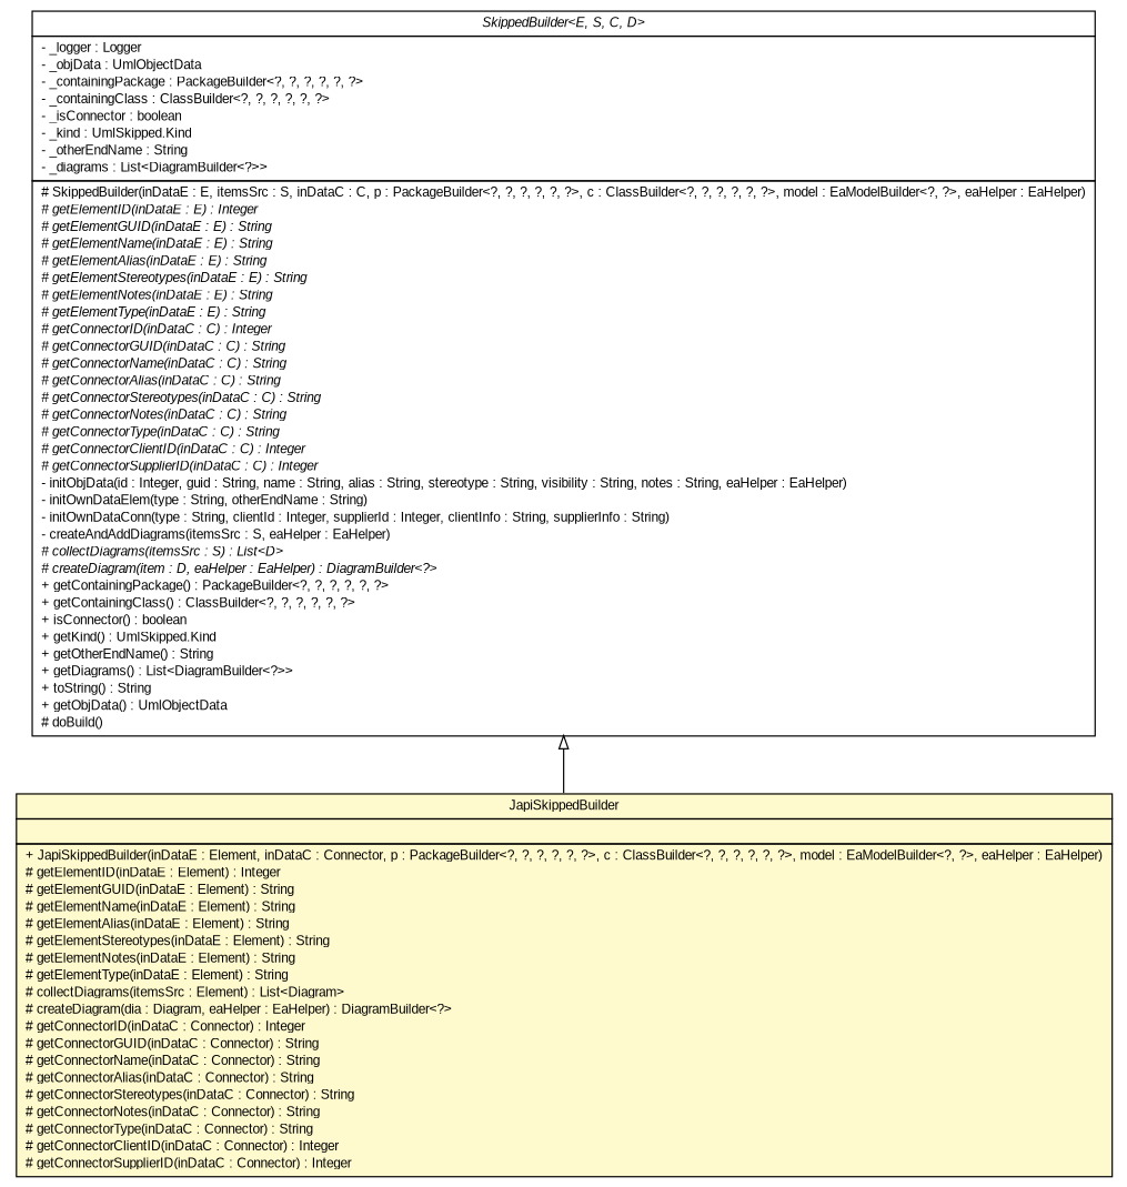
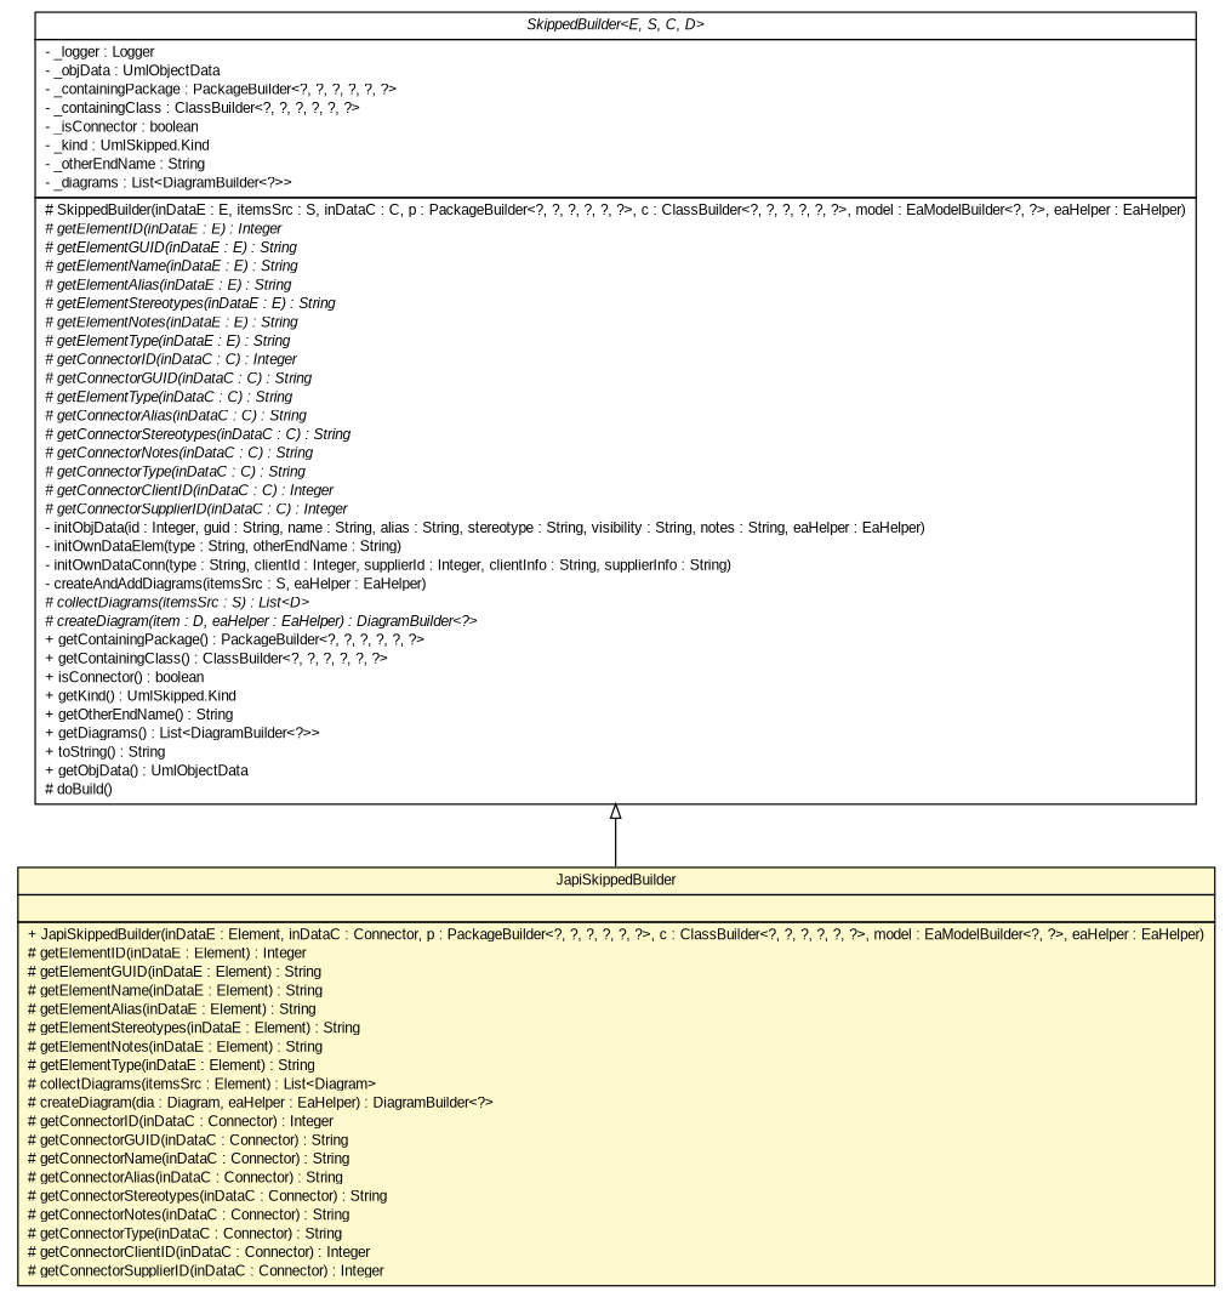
  digraph {
    nodesep=0.25
    ranksep=0.5
    node [fontcolor=black fontname=arial fontsize=10.0 shape=plaintext]
-   n1 [label=<<table title="org.tanjakostic.jcleancim.builder.ea.SkippedBuilder" border="0" cellborder="1" cellspacing="0" cellpadding="2" port="p" href="../SkippedBuilder.html"> 		<tr><td><table border="0" cellspacing="0" cellpadding="1"> <tr><td align="center" balign="center"><font face="Arial Italic"> SkippedBuilder&lt;E, S, C, D&gt; </font></td></tr> 		</table></td></tr> 		<tr><td><table border="0" cellspacing="0" cellpadding="1"> <tr><td align="left" balign="left"> - _logger : Logger </td></tr> <tr><td align="left" balign="left"> - _objData : UmlObjectData </td></tr> <tr><td align="left" balign="left"> - _containingPackage : PackageBuilder&lt;?, ?, ?, ?, ?, ?&gt; </td></tr> <tr><td align="left" balign="left"> - _containingClass : ClassBuilder&lt;?, ?, ?, ?, ?, ?&gt; </td></tr> <tr><td align="left" balign="left"> - _isConnector : boolean </td></tr> <tr><td align="left" balign="left"> - _kind : UmlSkipped.Kind </td></tr> <tr><td align="left" balign="left"> - _otherEndName : String </td></tr> <tr><td align="left" balign="left"> - _diagrams : List&lt;DiagramBuilder&lt;?&gt;&gt; </td></tr> 		</table></td></tr> 		<tr><td><table border="0" cellspacing="0" cellpadding="1"> <tr><td align="left" balign="left"> # SkippedBuilder(inDataE : E, itemsSrc : S, inDataC : C, p : PackageBuilder&lt;?, ?, ?, ?, ?, ?&gt;, c : ClassBuilder&lt;?, ?, ?, ?, ?, ?&gt;, model : EaModelBuilder&lt;?, ?&gt;, eaHelper : EaHelper) </td></tr> <tr><td align="left" balign="left"><font face="Arial Italic" point-size="10.0"> # getElementID(inDataE : E) : Integer </font></td></tr> <tr><td align="left" balign="left"><font face="Arial Italic" point-size="10.0"> # getElementGUID(inDataE : E) : String </font></td></tr> <tr><td align="left" balign="left"><font face="Arial Italic" point-size="10.0"> # getElementName(inDataE : E) : String </font></td></tr> <tr><td align="left" balign="left"><font face="Arial Italic" point-size="10.0"> # getElementAlias(inDataE : E) : String </font></td></tr> <tr><td align="left" balign="left"><font face="Arial Italic" point-size="10.0"> # getElementStereotypes(inDataE : E) : String </font></td></tr> <tr><td align="left" balign="left"><font face="Arial Italic" point-size="10.0"> # getElementNotes(inDataE : E) : String </font></td></tr> <tr><td align="left" balign="left"><font face="Arial Italic" point-size="10.0"> # getElementType(inDataE : E) : String </font></td></tr> <tr><td align="left" balign="left"><font face="Arial Italic" point-size="10.0"> # getConnectorID(inDataC : C) : Integer </font></td></tr> <tr><td align="left" balign="left"><font face="Arial Italic" point-size="10.0"> # getConnectorGUID(inDataC : C) : String </font></td></tr> <tr><td align="left" balign="left"><font face="Arial Italic" point-size="10.0"> # getConnectorName(inDataC : C) : String </font></td></tr> <tr><td align="left" balign="left"><font face="Arial Italic" point-size="10.0"> # getConnectorAlias(inDataC : C) : String </font></td></tr> <tr><td align="left" balign="left"><font face="Arial Italic" point-size="10.0"> # getConnectorStereotypes(inDataC : C) : String </font></td></tr> <tr><td align="left" balign="left"><font face="Arial Italic" point-size="10.0"> # getConnectorNotes(inDataC : C) : String </font></td></tr> <tr><td align="left" balign="left"><font face="Arial Italic" point-size="10.0"> # getConnectorType(inDataC : C) : String </font></td></tr> <tr><td align="left" balign="left"><font face="Arial Italic" point-size="10.0"> # getConnectorClientID(inDataC : C) : Integer </font></td></tr> <tr><td align="left" balign="left"><font face="Arial Italic" point-size="10.0"> # getConnectorSupplierID(inDataC : C) : Integer </font></td></tr> <tr><td align="left" balign="left"> - initObjData(id : Integer, guid : String, name : String, alias : String, stereotype : String, visibility : String, notes : String, eaHelper : EaHelper) </td></tr> <tr><td align="left" balign="left"> - initOwnDataElem(type : String, otherEndName : String) </td></tr> <tr><td align="left" balign="left"> - initOwnDataConn(type : String, clientId : Integer, supplierId : Integer, clientInfo : String, supplierInfo : String) </td></tr> <tr><td align="left" balign="left"> - createAndAddDiagrams(itemsSrc : S, eaHelper : EaHelper) </td></tr> <tr><td align="left" balign="left"><font face="Arial Italic" point-size="10.0"> # collectDiagrams(itemsSrc : S) : List&lt;D&gt; </font></td></tr> <tr><td align="left" balign="left"><font face="Arial Italic" point-size="10.0"> # createDiagram(item : D, eaHelper : EaHelper) : DiagramBuilder&lt;?&gt; </font></td></tr> <tr><td align="left" balign="left"> + getContainingPackage() : PackageBuilder&lt;?, ?, ?, ?, ?, ?&gt; </td></tr> <tr><td align="left" balign="left"> + getContainingClass() : ClassBuilder&lt;?, ?, ?, ?, ?, ?&gt; </td></tr> <tr><td align="left" balign="left"> + isConnector() : boolean </td></tr> <tr><td align="left" balign="left"> + getKind() : UmlSkipped.Kind </td></tr> <tr><td align="left" balign="left"> + getOtherEndName() : String </td></tr> <tr><td align="left" balign="left"> + getDiagrams() : List&lt;DiagramBuilder&lt;?&gt;&gt; </td></tr> <tr><td align="left" balign="left"> + toString() : String </td></tr> <tr><td align="left" balign="left"> + getObjData() : UmlObjectData </td></tr> <tr><td align="left" balign="left"> # doBuild() </td></tr> 		</table></td></tr> 		</table>>]
+   n1 [label=<<table title="org.tanjakostic.jcleancim.builder.ea.SkippedBuilder" border="0" cellborder="1" cellspacing="0" cellpadding="2" port="p" href="../SkippedBuilder.html"> 		<tr><td><table border="0" cellspacing="0" cellpadding="1"> <tr><td align="center" balign="center"><font face="Arial Italic"> SkippedBuilder&lt;E, S, C, D&gt; </font></td></tr> 		</table></td></tr> 		<tr><td><table border="0" cellspacing="0" cellpadding="1"> <tr><td align="left" balign="left"> - _logger : Logger </td></tr> <tr><td align="left" balign="left"> - _objData : UmlObjectData </td></tr> <tr><td align="left" balign="left"> - _containingPackage : PackageBuilder&lt;?, ?, ?, ?, ?, ?&gt; </td></tr> <tr><td align="left" balign="left"> - _containingClass : ClassBuilder&lt;?, ?, ?, ?, ?, ?&gt; </td></tr> <tr><td align="left" balign="left"> - _isConnector : boolean </td></tr> <tr><td align="left" balign="left"> - _kind : UmlSkipped.Kind </td></tr> <tr><td align="left" balign="left"> - _otherEndName : String </td></tr> <tr><td align="left" balign="left"> - _diagrams : List&lt;DiagramBuilder&lt;?&gt;&gt; </td></tr> 		</table></td></tr> 		<tr><td><table border="0" cellspacing="0" cellpadding="1"> <tr><td align="left" balign="left"> # SkippedBuilder(inDataE : E, itemsSrc : S, inDataC : C, p : PackageBuilder&lt;?, ?, ?, ?, ?, ?&gt;, c : ClassBuilder&lt;?, ?, ?, ?, ?, ?&gt;, model : EaModelBuilder&lt;?, ?&gt;, eaHelper : EaHelper) </td></tr> <tr><td align="left" balign="left"><font face="Arial Italic" point-size="10.0"> # getElementID(inDataE : E) : Integer </font></td></tr> <tr><td align="left" balign="left"><font face="Arial Italic" point-size="10.0"> # getElementGUID(inDataE : E) : String </font></td></tr> <tr><td align="left" balign="left"><font face="Arial Italic" point-size="10.0"> # getElementName(inDataE : E) : String </font></td></tr> <tr><td align="left" balign="left"><font face="Arial Italic" point-size="10.0"> # getElementAlias(inDataE : E) : String </font></td></tr> <tr><td align="left" balign="left"><font face="Arial Italic" point-size="10.0"> # getElementStereotypes(inDataE : E) : String </font></td></tr> <tr><td align="left" balign="left"><font face="Arial Italic" point-size="10.0"> # getElementNotes(inDataE : E) : String </font></td></tr> <tr><td align="left" balign="left"><font face="Arial Italic" point-size="10.0"> # getElementType(inDataE : E) : String </font></td></tr> <tr><td align="left" balign="left"><font face="Arial Italic" point-size="10.0"> # getConnectorID(inDataC : C) : Integer </font></td></tr> <tr><td align="left" balign="left"><font face="Arial Italic" point-size="10.0"> # getConnectorGUID(inDataC : C) : String </font></td></tr> <tr><td align="left" balign="left"><font face="Arial Italic" point-size="10.0"> # getElementType(inDataC : C) : String </font></td></tr> <tr><td align="left" balign="left"><font face="Arial Italic" point-size="10.0"> # getConnectorAlias(inDataC : C) : String </font></td></tr> <tr><td align="left" balign="left"><font face="Arial Italic" point-size="10.0"> # getConnectorStereotypes(inDataC : C) : String </font></td></tr> <tr><td align="left" balign="left"><font face="Arial Italic" point-size="10.0"> # getConnectorNotes(inDataC : C) : String </font></td></tr> <tr><td align="left" balign="left"><font face="Arial Italic" point-size="10.0"> # getConnectorType(inDataC : C) : String </font></td></tr> <tr><td align="left" balign="left"><font face="Arial Italic" point-size="10.0"> # getConnectorClientID(inDataC : C) : Integer </font></td></tr> <tr><td align="left" balign="left"><font face="Arial Italic" point-size="10.0"> # getConnectorSupplierID(inDataC : C) : Integer </font></td></tr> <tr><td align="left" balign="left"> - initObjData(id : Integer, guid : String, name : String, alias : String, stereotype : String, visibility : String, notes : String, eaHelper : EaHelper) </td></tr> <tr><td align="left" balign="left"> - initOwnDataElem(type : String, otherEndName : String) </td></tr> <tr><td align="left" balign="left"> - initOwnDataConn(type : String, clientId : Integer, supplierId : Integer, clientInfo : String, supplierInfo : String) </td></tr> <tr><td align="left" balign="left"> - createAndAddDiagrams(itemsSrc : S, eaHelper : EaHelper) </td></tr> <tr><td align="left" balign="left"><font face="Arial Italic" point-size="10.0"> # collectDiagrams(itemsSrc : S) : List&lt;D&gt; </font></td></tr> <tr><td align="left" balign="left"><font face="Arial Italic" point-size="10.0"> # createDiagram(item : D, eaHelper : EaHelper) : DiagramBuilder&lt;?&gt; </font></td></tr> <tr><td align="left" balign="left"> + getContainingPackage() : PackageBuilder&lt;?, ?, ?, ?, ?, ?&gt; </td></tr> <tr><td align="left" balign="left"> + getContainingClass() : ClassBuilder&lt;?, ?, ?, ?, ?, ?&gt; </td></tr> <tr><td align="left" balign="left"> + isConnector() : boolean </td></tr> <tr><td align="left" balign="left"> + getKind() : UmlSkipped.Kind </td></tr> <tr><td align="left" balign="left"> + getOtherEndName() : String </td></tr> <tr><td align="left" balign="left"> + getDiagrams() : List&lt;DiagramBuilder&lt;?&gt;&gt; </td></tr> <tr><td align="left" balign="left"> + toString() : String </td></tr> <tr><td align="left" balign="left"> + getObjData() : UmlObjectData </td></tr> <tr><td align="left" balign="left"> # doBuild() </td></tr> 		</table></td></tr> 		</table>>]
    n2 [label=<<table title="org.tanjakostic.jcleancim.builder.ea.japi.JapiSkippedBuilder" border="0" cellborder="1" cellspacing="0" cellpadding="2" port="p" bgcolor="lemonChiffon" href="./JapiSkippedBuilder.html"> 		<tr><td><table border="0" cellspacing="0" cellpadding="1"> <tr><td align="center" balign="center"> JapiSkippedBuilder </td></tr> 		</table></td></tr> 		<tr><td><table border="0" cellspacing="0" cellpadding="1"> <tr><td align="left" balign="left">  </td></tr> 		</table></td></tr> 		<tr><td><table border="0" cellspacing="0" cellpadding="1"> <tr><td align="left" balign="left"> + JapiSkippedBuilder(inDataE : Element, inDataC : Connector, p : PackageBuilder&lt;?, ?, ?, ?, ?, ?&gt;, c : ClassBuilder&lt;?, ?, ?, ?, ?, ?&gt;, model : EaModelBuilder&lt;?, ?&gt;, eaHelper : EaHelper) </td></tr> <tr><td align="left" balign="left"> # getElementID(inDataE : Element) : Integer </td></tr> <tr><td align="left" balign="left"> # getElementGUID(inDataE : Element) : String </td></tr> <tr><td align="left" balign="left"> # getElementName(inDataE : Element) : String </td></tr> <tr><td align="left" balign="left"> # getElementAlias(inDataE : Element) : String </td></tr> <tr><td align="left" balign="left"> # getElementStereotypes(inDataE : Element) : String </td></tr> <tr><td align="left" balign="left"> # getElementNotes(inDataE : Element) : String </td></tr> <tr><td align="left" balign="left"> # getElementType(inDataE : Element) : String </td></tr> <tr><td align="left" balign="left"> # collectDiagrams(itemsSrc : Element) : List&lt;Diagram&gt; </td></tr> <tr><td align="left" balign="left"> # createDiagram(dia : Diagram, eaHelper : EaHelper) : DiagramBuilder&lt;?&gt; </td></tr> <tr><td align="left" balign="left"> # getConnectorID(inDataC : Connector) : Integer </td></tr> <tr><td align="left" balign="left"> # getConnectorGUID(inDataC : Connector) : String </td></tr> <tr><td align="left" balign="left"> # getConnectorName(inDataC : Connector) : String </td></tr> <tr><td align="left" balign="left"> # getConnectorAlias(inDataC : Connector) : String </td></tr> <tr><td align="left" balign="left"> # getConnectorStereotypes(inDataC : Connector) : String </td></tr> <tr><td align="left" balign="left"> # getConnectorNotes(inDataC : Connector) : String </td></tr> <tr><td align="left" balign="left"> # getConnectorType(inDataC : Connector) : String </td></tr> <tr><td align="left" balign="left"> # getConnectorClientID(inDataC : Connector) : Integer </td></tr> <tr><td align="left" balign="left"> # getConnectorSupplierID(inDataC : Connector) : Integer </td></tr> 		</table></td></tr> 		</table>>]
    n1 -> n2 [arrowtail=empty dir=back fontname=arial fontsize=10 headport=p labelfontname=arial labelfontsize=10 tailport=p]
  }
